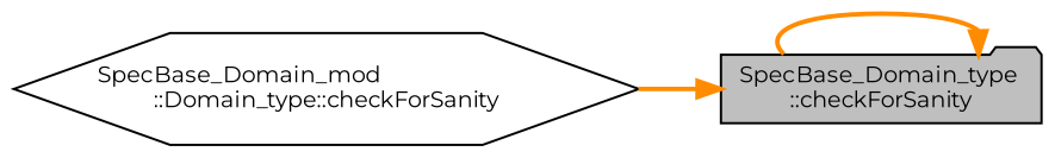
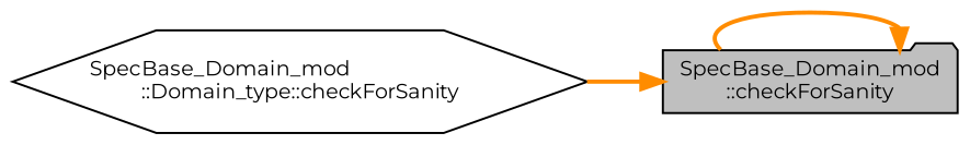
  digraph {
    rankdir=RL
    fontname=Montserrat
    node [color=black fontname=Montserrat fontsize=10 style=filled]
    edge [color=darkorange dir=back fontname=Montserrat fontsize=10 labelfontname=Helvetica labelfontsize=10 style=bold]
-   n1 [fillcolor=grey75 fontcolor=black height=0.2 label="SpecBase_Domain_type\l::checkForSanity" shape=folder width=0.4]
+   n1 [fillcolor=grey75 fontcolor=black height=0.2 label="SpecBase_Domain_mod\l::checkForSanity" shape=folder width=0.4]
    n2 [fillcolor=white height=0.2 label="SpecBase_Domain_mod\l::Domain_type::checkForSanity" shape=hexagon width=0.4]
    n1 -> n1
    n1 -> n2
  }
